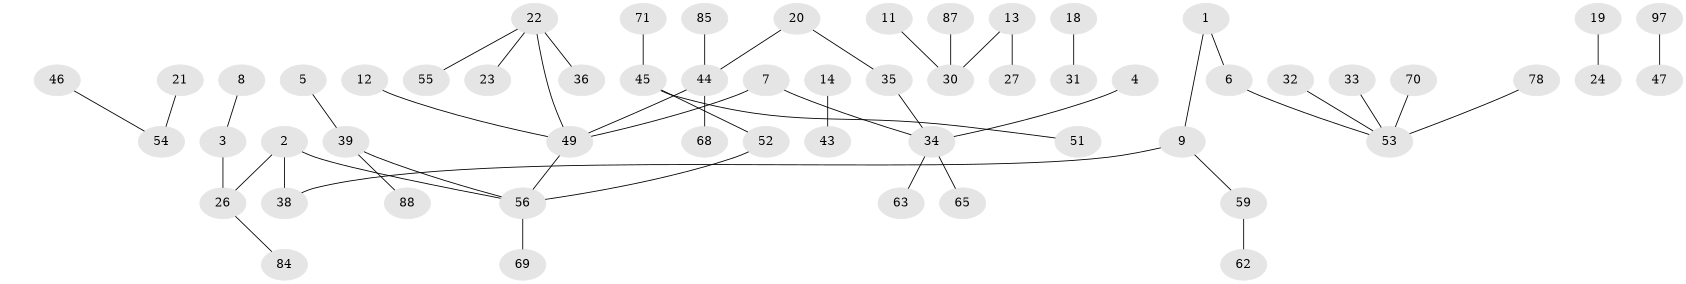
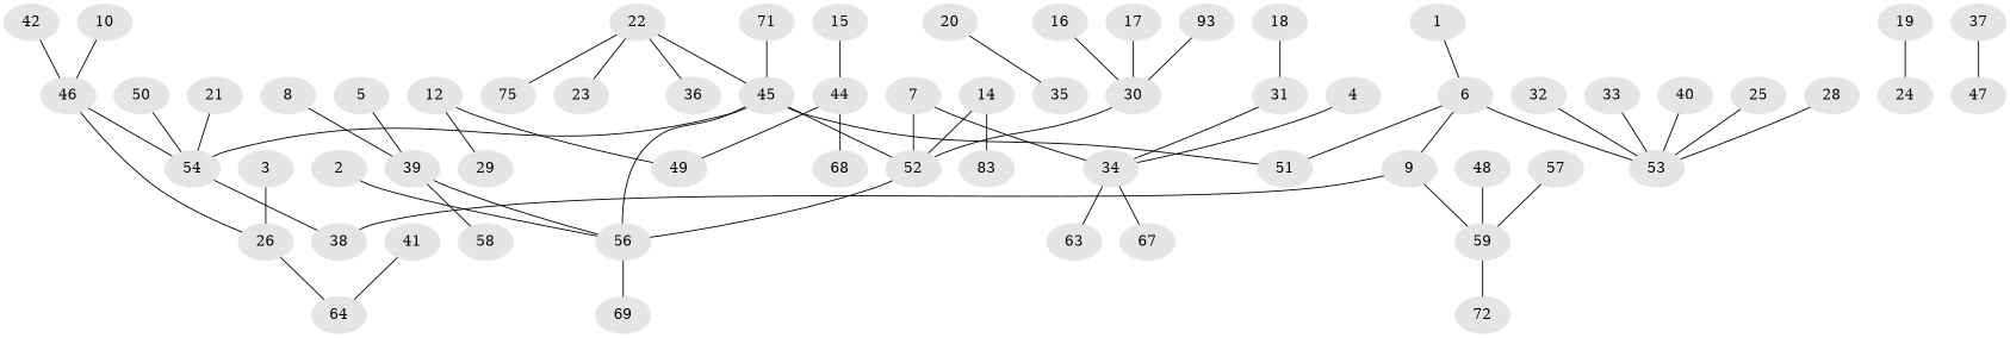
  graph {
    node [color=gray90 style=filled]
    edge [weight=1.0]
    1
    6
    9
    51
    53
    2
    26
    38
    56
-   64 [label=84]
+   64
    n11 [label=69]
    3
    4
    34
    63
-   65
+   65 [label=67]
    5
    39
-   58 [label=88]
+   58
    59
    7
    52
    8
-   62
+   62 [label=72]
+   10
    46
    54
    n28 [label=71]
    45
    12
+   29
    49
-   13
-   27
+   13 [label=93]
    30
    14
-   43
-   15 [label=85]
+   43 [label=83]
+   15
    44
    n40 [label=68]
-   16 [label=11]
-   17 [label=87]
+   16
+   17
    18
    31
    19
    24
    20
    35
    21
    22
    23
    36
-   55
-   28 [label=78]
+   55 [label=75]
+   25
+   28
    32
    33
-   37 [label=97]
+   37
    47
-   40 [label=70]
+   40
+   41
+   42
+   48
+   50
+   57
    1 -- 6
-   1 -- 9
+   6 -- 9
+   6 -- 51
    6 -- 53
    9 -- 38
    9 -- 59
-   2 -- 26
-   2 -- 38
+   46 -- 26
+   54 -- 38
    2 -- 56
    26 -- 64
    56 -- n11
    3 -- 26
    4 -- 34
    34 -- 63
    34 -- 65
    5 -- 39
    39 -- 56
    39 -- 58
    59 -- 62
    7 -- 34
-   7 -- 49
+   7 -- 52
    52 -- 56
-   8 -- 3
+   8 -- 39
+   10 -- 46
    46 -- 54
    n28 -- 45
    45 -- 51
    45 -- 52
+   45 -- 54
+   12 -- 29
    12 -- 49
-   49 -- 56
-   13 -- 27
+   45 -- 56
    13 -- 30
+   30 -- 52
+   14 -- 52
    14 -- 43
    15 -- 44
    44 -- 49
    44 -- n40
    16 -- 30
    17 -- 30
    18 -- 31
-   35 -- 34
+   31 -- 34
    19 -- 24
-   20 -- 44
    20 -- 35
    21 -- 54
-   22 -- 49
+   22 -- 45
    22 -- 23
    22 -- 36
    22 -- 55
+   25 -- 53
    28 -- 53
    32 -- 53
    33 -- 53
    37 -- 47
    40 -- 53
+   41 -- 64
+   42 -- 46
+   48 -- 59
+   50 -- 54
+   57 -- 59
  }
